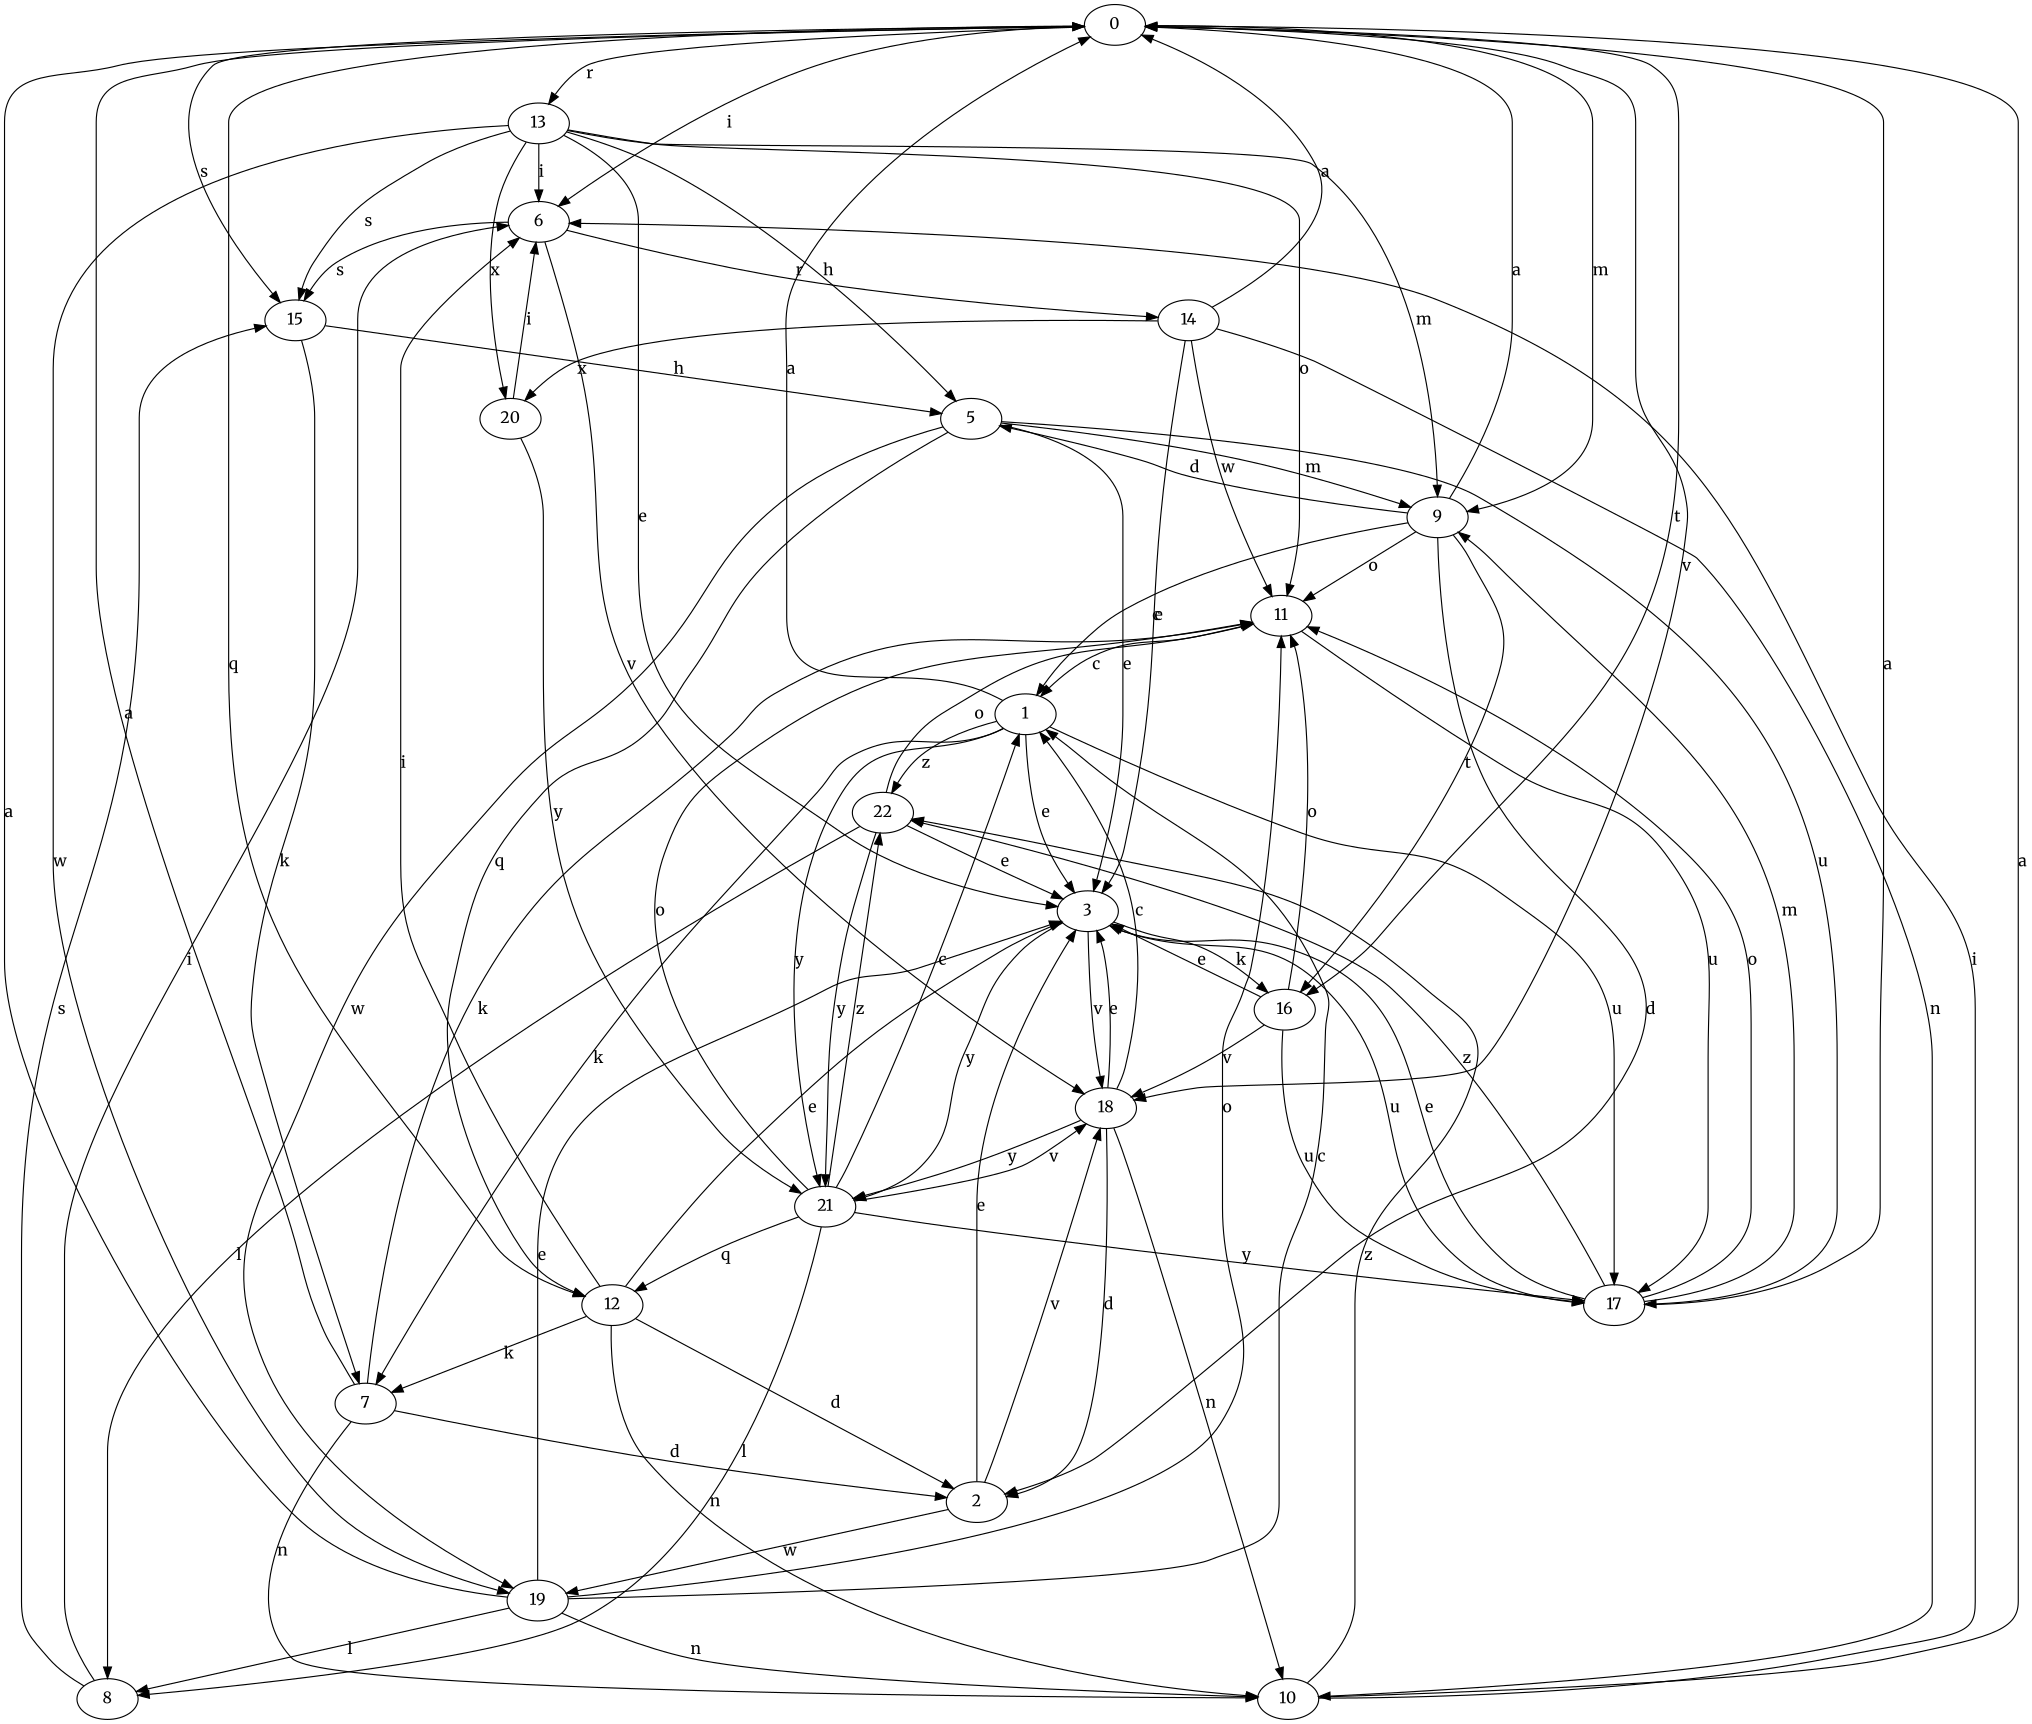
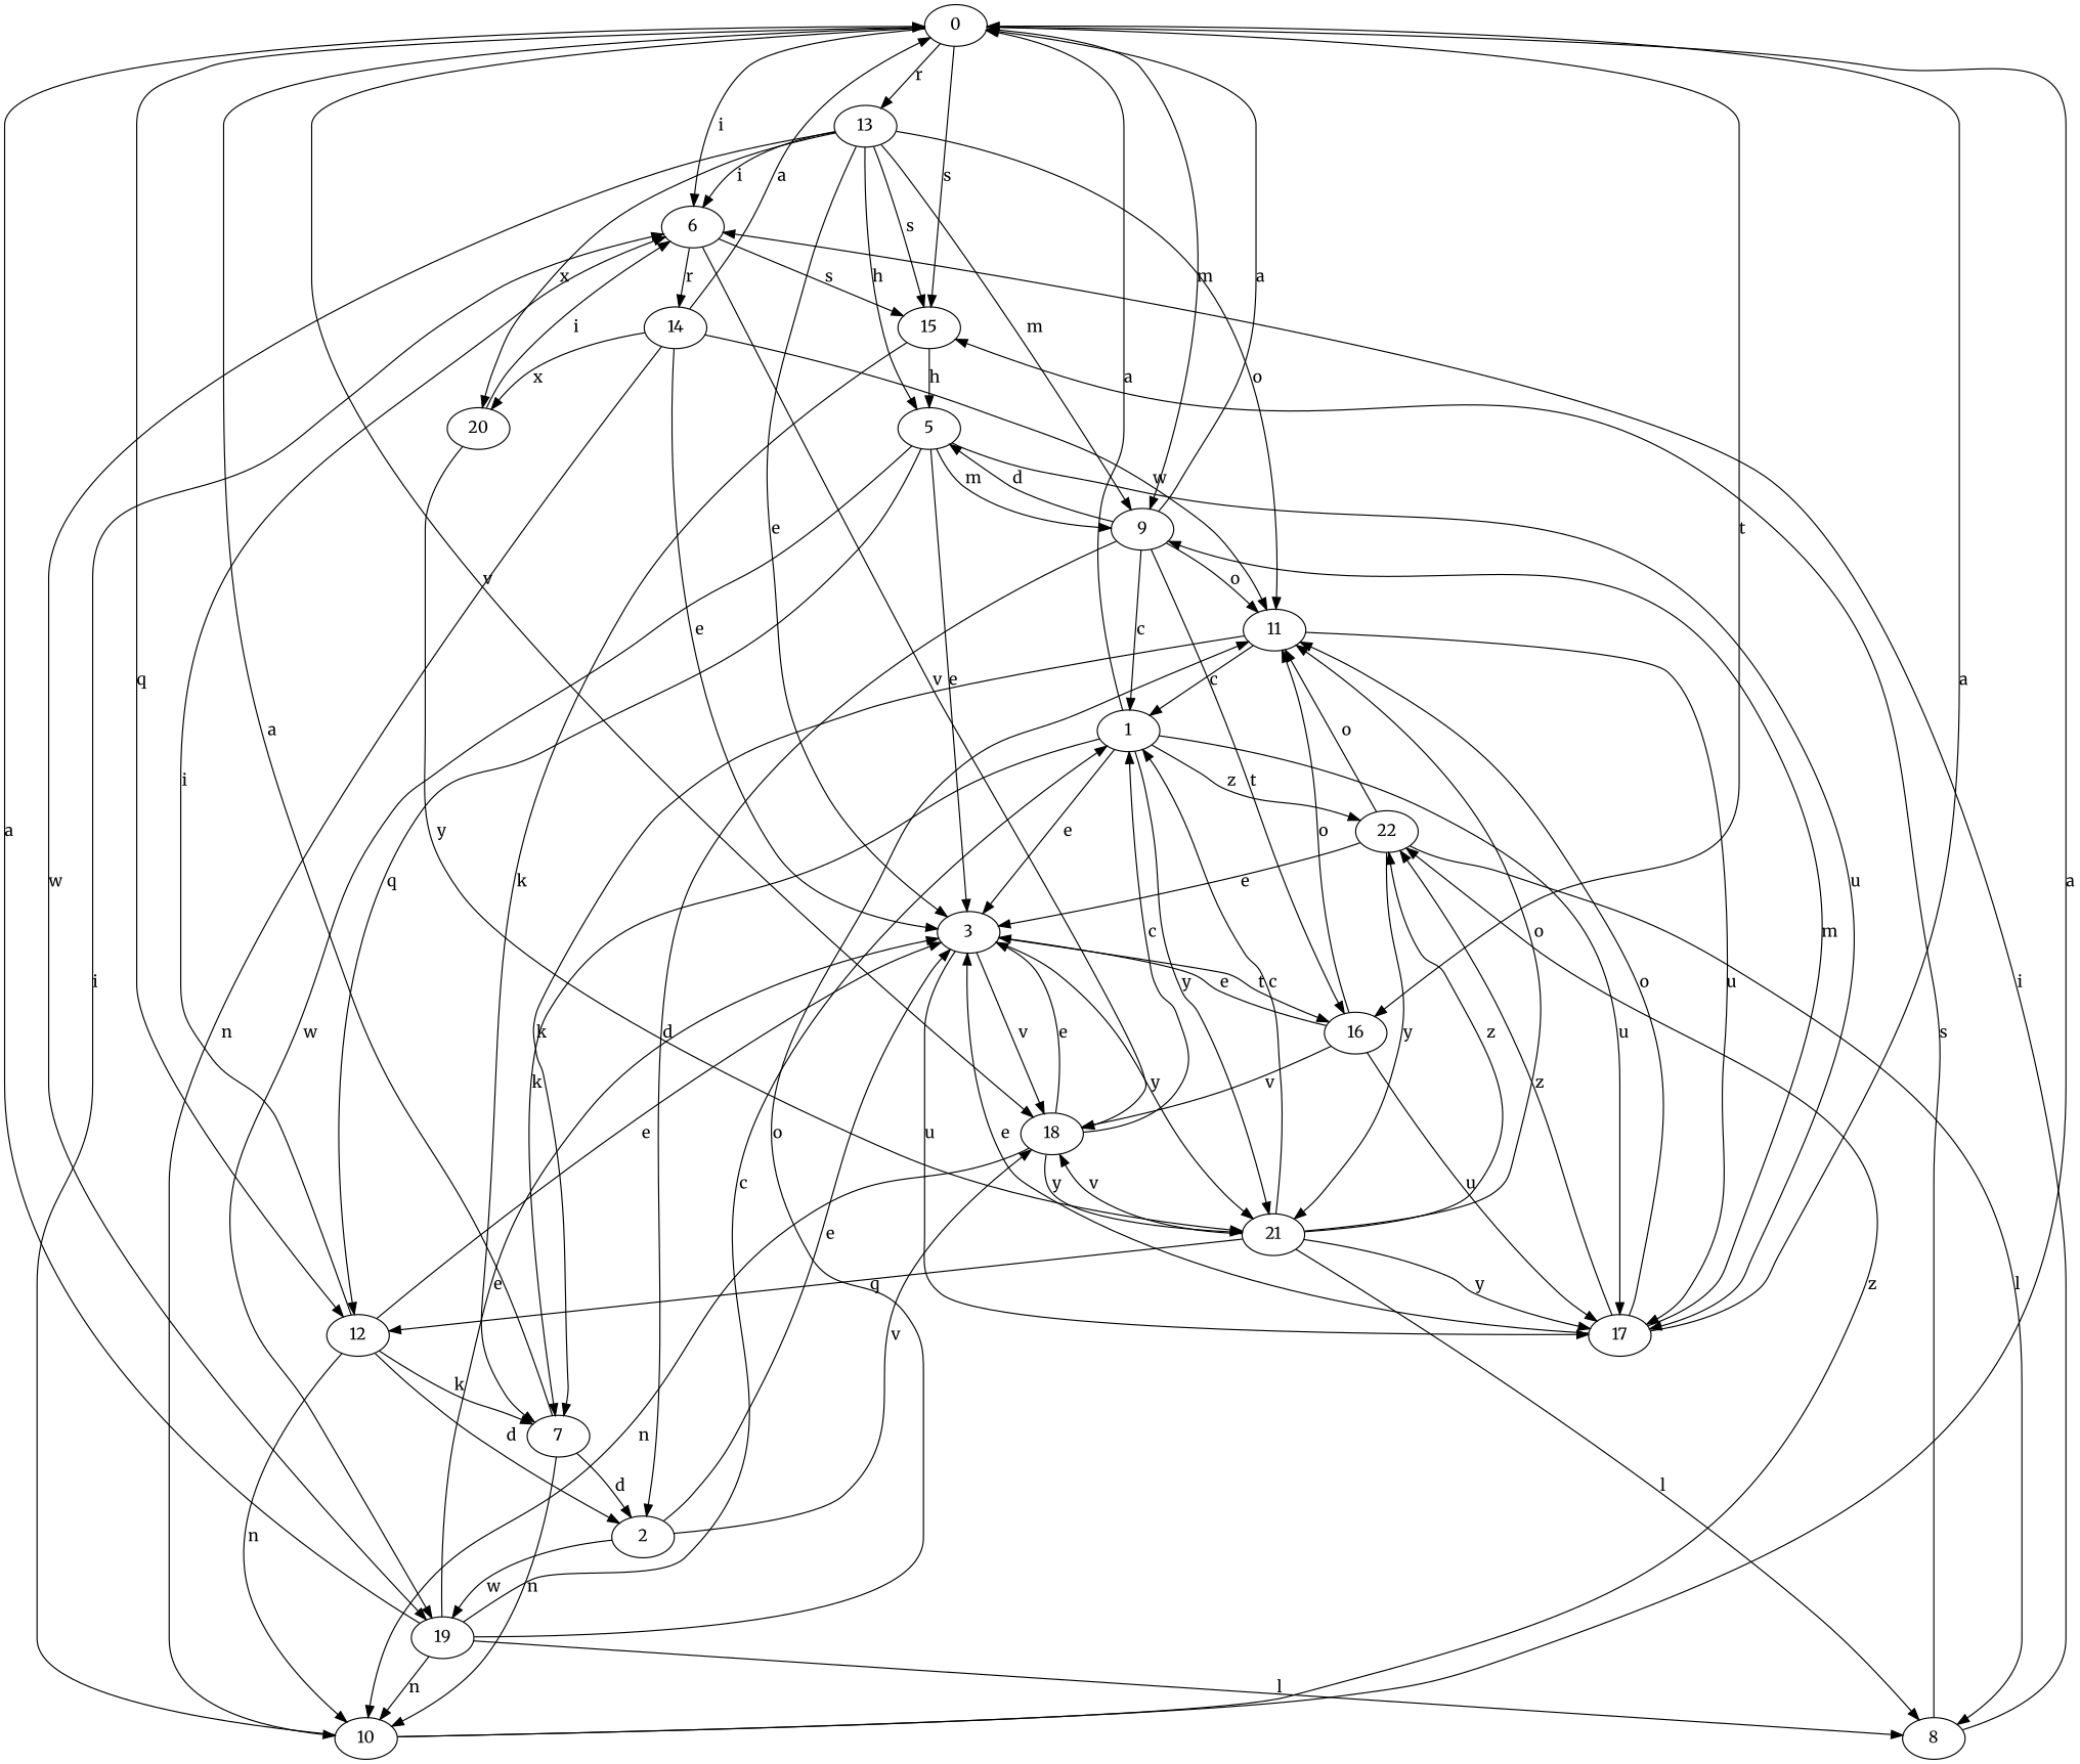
  strict digraph {
    fontname=Merriweather
    node [fontname=Merriweather]
    edge [fontname=Merriweather]
    0
    6
    9
    12
    13
    15
    16
    18
    14
    1
    2
    5
    11
    3
    7
    10
    19
    20
    17
    21
    22
    8
    0 -> 6 [label=i]
    0 -> 9 [label=m]
    0 -> 12 [label=q]
    0 -> 13 [label=r]
    0 -> 15 [label=s]
    0 -> 16 [label=t]
    0 -> 18 [label=v]
    6 -> 15 [label=s]
    6 -> 18 [label=v]
    6 -> 14 [label=r]
    9 -> 0 [label=a]
    9 -> 16 [label=t]
    9 -> 1 [label=c]
    9 -> 2 [label=d]
    9 -> 5 [label=d]
    9 -> 11 [label=o]
    12 -> 6 [label=i]
    12 -> 2 [label=d]
    12 -> 3 [label=e]
    12 -> 7 [label=k]
    12 -> 10 [label=n]
    13 -> 6 [label=i]
    13 -> 9 [label=m]
    13 -> 15 [label=s]
    13 -> 5 [label=h]
    13 -> 11 [label=o]
    13 -> 3 [label=e]
    13 -> 19 [label=w]
    13 -> 20 [label=x]
    15 -> 5 [label=h]
    15 -> 7 [label=k]
    16 -> 18 [label=v]
    16 -> 11 [label=o]
    16 -> 3 [label=e]
    16 -> 17 [label=u]
    18 -> 1 [label=c]
-   18 -> 2 [label=d]
    18 -> 3 [label=e]
    18 -> 10 [label=n]
    18 -> 21 [label=y]
    14 -> 0 [label=a]
    14 -> 11 [label=w]
    14 -> 3 [label=e]
    14 -> 10 [label=n]
    14 -> 20 [label=x]
    1 -> 0 [label=a]
    1 -> 3 [label=e]
    1 -> 7 [label=k]
    1 -> 17 [label=u]
    1 -> 21 [label=y]
    1 -> 22 [label=z]
    2 -> 18 [label=v]
    2 -> 3 [label=e]
    2 -> 19 [label=w]
    5 -> 9 [label=m]
    5 -> 12 [label=q]
    5 -> 3 [label=e]
    5 -> 19 [label=w]
    5 -> 17 [label=u]
    11 -> 1 [label=c]
-   7 -> 11 [label=k]
+   11 -> 7 [label=k]
    11 -> 17 [label=u]
-   3 -> 16 [label=k]
+   3 -> 16 [label=t]
    3 -> 18 [label=v]
    3 -> 17 [label=u]
    3 -> 21 [label=y]
    7 -> 0 [label=a]
    7 -> 2 [label=d]
    7 -> 10 [label=n]
    10 -> 0 [label=a]
    10 -> 6 [label=i]
    10 -> 22 [label=z]
    19 -> 0 [label=a]
    19 -> 1 [label=c]
    19 -> 11 [label=o]
    19 -> 3 [label=e]
    19 -> 10 [label=n]
    19 -> 8 [label=l]
    20 -> 6 [label=i]
    20 -> 21 [label=y]
    17 -> 0 [label=a]
    17 -> 9 [label=m]
    17 -> 11 [label=o]
    17 -> 3 [label=e]
    17 -> 22 [label=z]
    21 -> 12 [label=q]
    21 -> 18 [label=v]
    21 -> 1 [label=c]
    21 -> 11 [label=o]
    21 -> 17 [label=y]
    21 -> 22 [label=z]
    21 -> 8 [label=l]
    22 -> 11 [label=o]
    22 -> 3 [label=e]
    22 -> 21 [label=y]
    22 -> 8 [label=l]
    8 -> 6 [label=i]
    8 -> 15 [label=s]
  }
